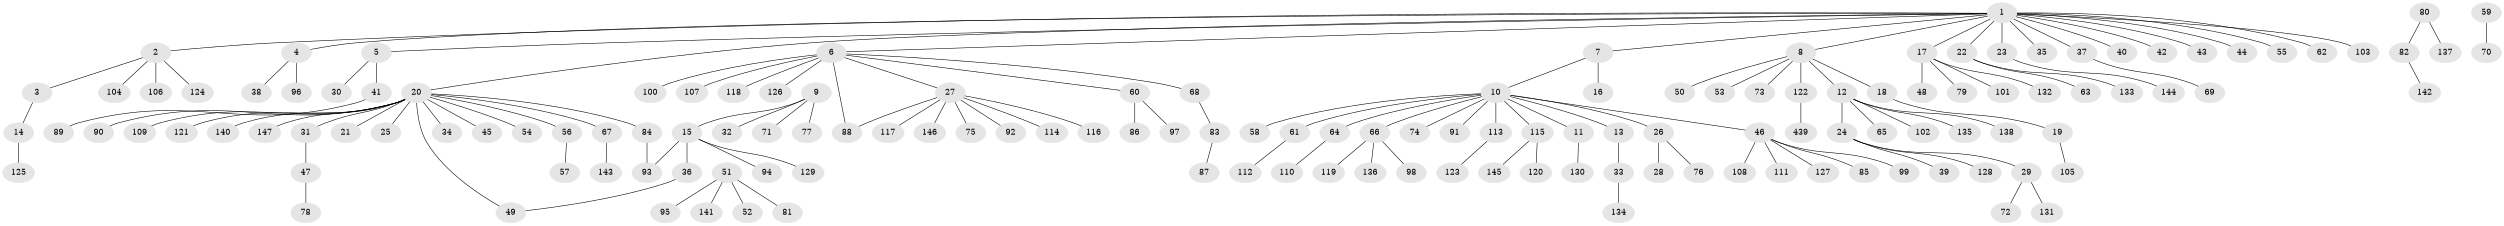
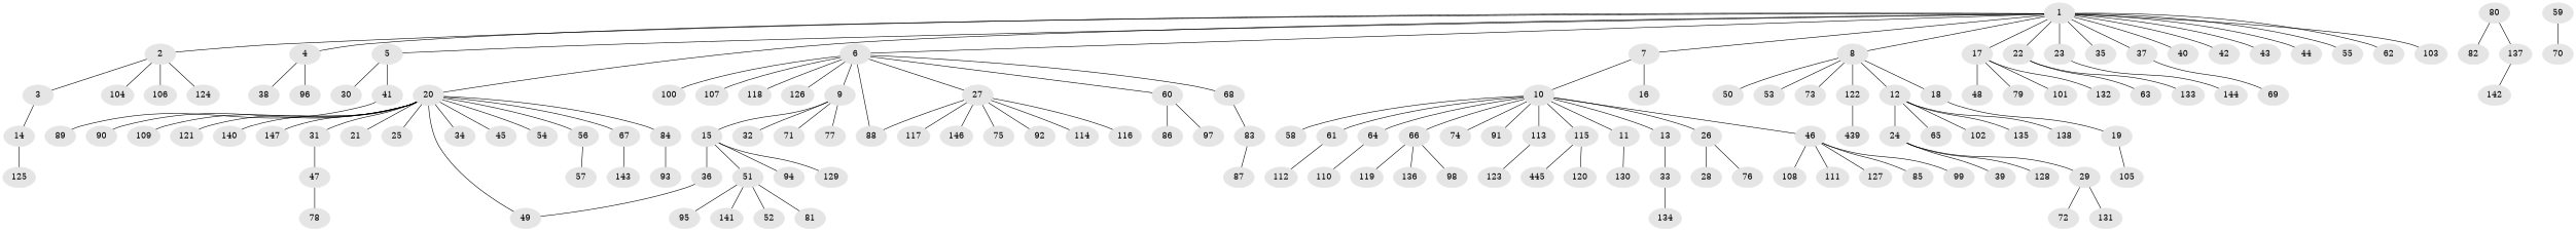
  graph {
    node [color=gray90 style=filled]
    1
    2
    4
    5
    6
    7
    8
    17
    20
    22
    23
    35
    37
    40
    42
    43
    44
    55
    62
    103
    3
    104
    106
    124
    38
    96
    30
    41
    9
    27
    60
    68
    88
    100
    107
    118
    126
    10
    16
    12
    18
    50
    53
    73
    122
    48
    79
    101
    132
    21
    25
    31
    34
    45
    49
    54
    56
    67
    84
    90
    109
    121
    140
    147
    63
    133
    144
    69
    14
    125
    89
    15
    32
    71
    77
    75
    92
    114
    116
    117
    146
    86
    97
    83
    11
    13
    26
    46
    58
    61
    64
    66
    74
    91
    113
    115
    24
    65
    102
    135
    138
    19
    n103 [label=439]
    36
    51
    94
    129
    130
    33
    28
    76
    85
    99
    108
    111
    127
    112
    110
    98
    119
    136
    123
    120
-   145
+   145 [label=445]
    29
    39
    128
    134
    80
    82
    137
    52
    81
    95
    141
    105
    47
    57
    59
    70
    143
    93
    72
    131
    78
    87
    142
    1 -- 2
    1 -- 4
    1 -- 5
    1 -- 6
    1 -- 7
    1 -- 8
    1 -- 17
    1 -- 20
    1 -- 22
    1 -- 23
    1 -- 35
    1 -- 37
    1 -- 40
    1 -- 42
    1 -- 43
    1 -- 44
    1 -- 55
    1 -- 62
    1 -- 103
    2 -- 3
    2 -- 104
    2 -- 106
    2 -- 124
    4 -- 38
    4 -- 96
    5 -- 30
    5 -- 41
+   6 -- 9
    6 -- 27
    6 -- 60
    6 -- 68
    6 -- 88
    6 -- 100
    6 -- 107
    6 -- 118
    6 -- 126
    7 -- 10
    7 -- 16
    8 -- 12
    8 -- 18
    8 -- 50
    8 -- 53
    8 -- 73
    8 -- 122
    17 -- 48
    17 -- 79
    17 -- 101
    17 -- 132
    20 -- 21
    20 -- 25
    20 -- 31
    20 -- 34
    20 -- 45
    20 -- 49
    20 -- 54
    20 -- 56
    20 -- 67
    20 -- 84
    20 -- 90
    20 -- 109
    20 -- 121
    20 -- 140
    20 -- 147
    22 -- 63
    22 -- 133
    23 -- 144
    37 -- 69
    3 -- 14
    41 -- 89
    9 -- 15
    9 -- 32
    9 -- 71
    9 -- 77
    27 -- 88
    27 -- 75
    27 -- 92
    27 -- 114
    27 -- 116
    27 -- 117
    27 -- 146
    60 -- 86
    60 -- 97
    68 -- 83
    10 -- 11
    10 -- 13
    10 -- 26
    10 -- 46
    10 -- 58
    10 -- 61
    10 -- 64
    10 -- 66
    10 -- 74
    10 -- 91
    10 -- 113
    10 -- 115
    12 -- 24
    12 -- 65
    12 -- 102
    12 -- 135
    12 -- 138
    18 -- 19
    122 -- n103
    31 -- 47
    56 -- 57
    67 -- 143
    84 -- 93
    14 -- 125
    15 -- 36
-   15 -- 93
+   15 -- 51
    15 -- 94
    15 -- 129
    83 -- 87
    11 -- 130
    13 -- 33
    26 -- 28
    26 -- 76
    46 -- 85
    46 -- 99
    46 -- 108
    46 -- 111
    46 -- 127
    61 -- 112
    64 -- 110
    66 -- 98
    66 -- 119
    66 -- 136
    113 -- 123
    115 -- 120
    115 -- 145
    24 -- 29
    24 -- 39
    24 -- 128
    19 -- 105
    36 -- 49
    51 -- 52
    51 -- 81
    51 -- 95
    51 -- 141
    33 -- 134
    29 -- 72
    29 -- 131
    80 -- 82
    80 -- 137
-   82 -- 142
+   137 -- 142
    47 -- 78
    59 -- 70
  }
